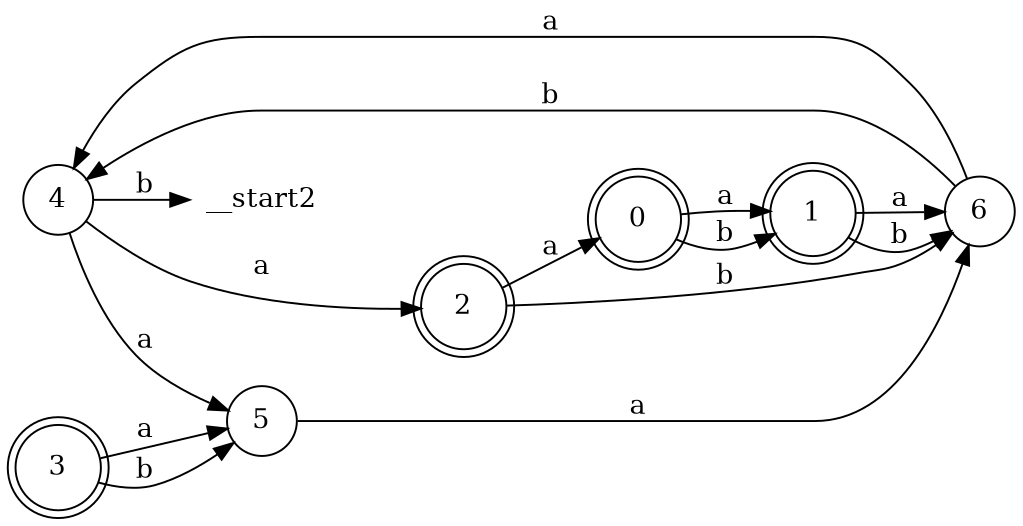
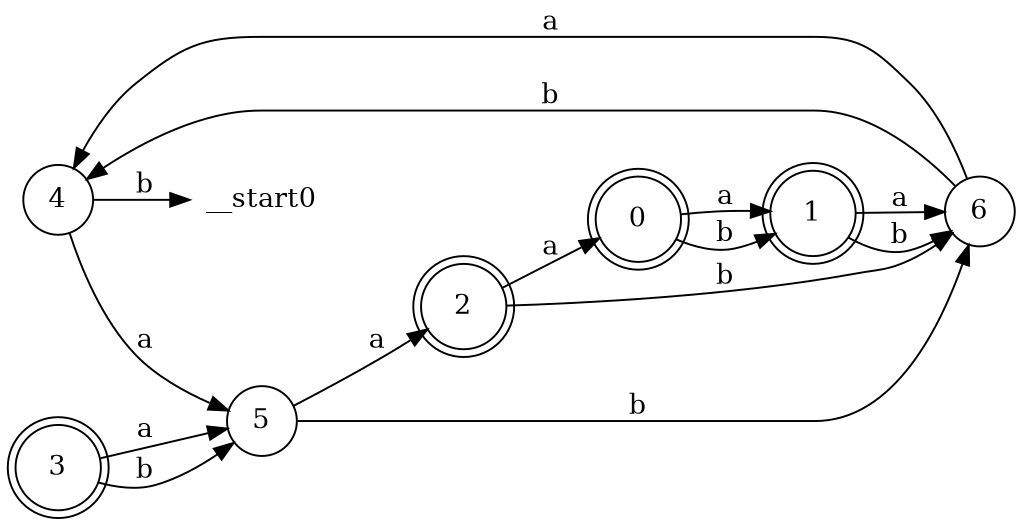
  digraph {
    rankdir=LR
    node [shape=doublecircle color=black fillcolor=white style="rounded,filled"]
-   __start0 [shape=none label=__start2 color="" fillcolor="" style=""]
+   __start0 [shape=none color="" fillcolor="" style=""]
    n2 [label=0]
    n3 [label=1]
    n4 [label=6 shape=circle style=filled]
    n5 [label=4 shape=circle style=filled]
    n6 [label=2]
    n7 [label=3]
    n8 [label=5 shape=circle style=filled]
    n2 -> n3 [label=a]
    n2 -> n3 [label=b]
    n3 -> n4 [label=a]
    n3 -> n4 [label=b]
    n4 -> n5 [label=a]
    n4 -> n5 [label=b]
    n5 -> __start0 [label=b]
    n5 -> n8 [label=a]
    n6 -> n2 [label=a]
    n6 -> n4 [label=b]
    n7 -> n8 [label=a]
    n7 -> n8 [label=b]
-   n8 -> n4 [label=a]
-   n5 -> n6 [label=a]
+   n8 -> n4 [label=b]
+   n8 -> n6 [label=a]
  }
